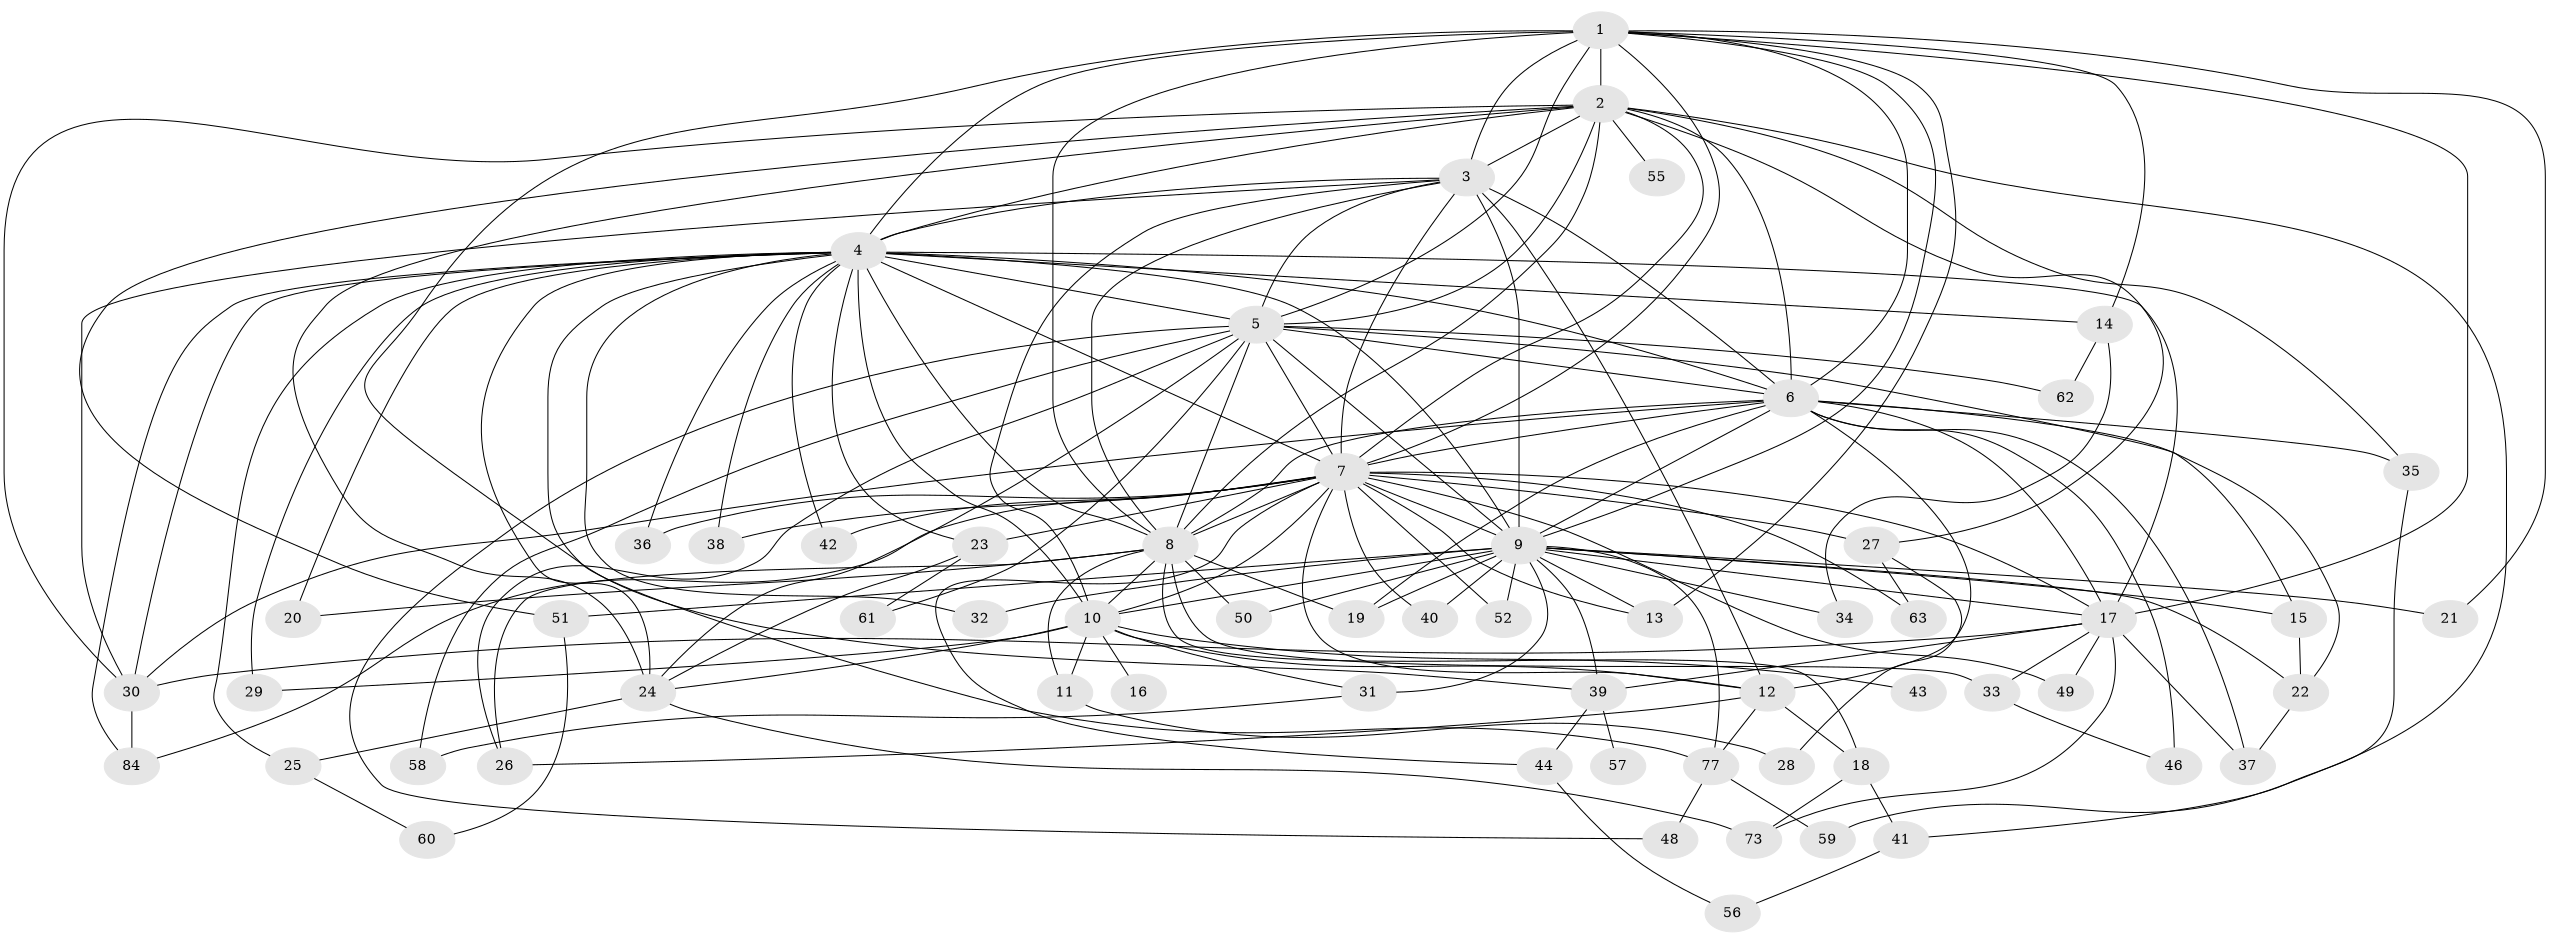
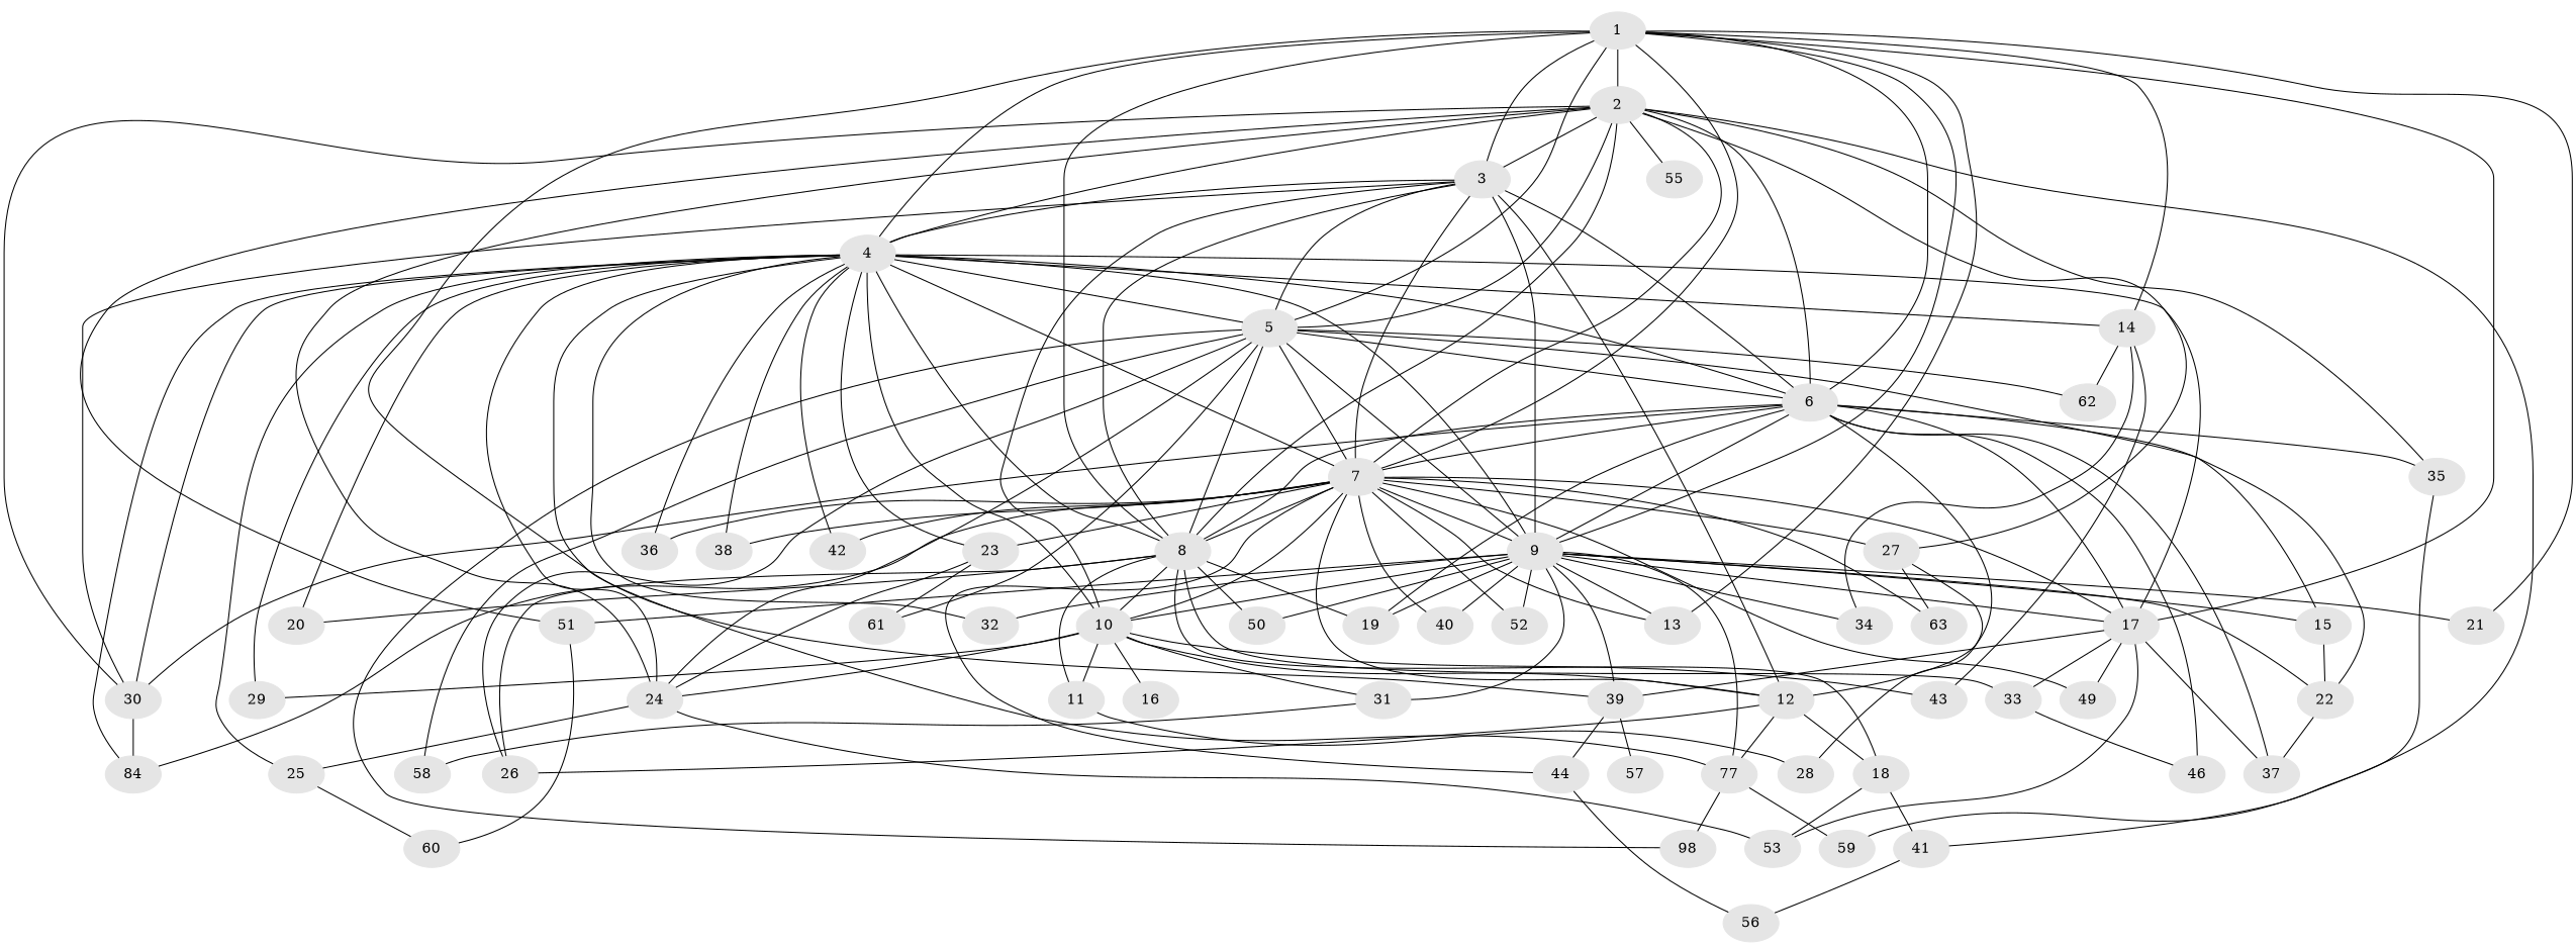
  graph {
    node [color=gray90 style=filled]
    edge [weight=1.0]
    1
    2
    3
    4
    5
    6
    7
    8
    9
    13
    14
    17
    21
    39
    24
    27
    30
    35
    51
    55
    59
    10
    12
    23
    20
    25
    29
    32
    36
    38
    42
    n32 [label=77]
    n33 [label=84]
    15
    26
-   48
+   48 [label=98]
    58
    61
    62
    19
    22
    37
    46
    40
    44
    49
    52
    63
    11
    18
    33
    50
    31
    34
    43
-   53 [label=73]
+   53
    57
    28
    41
    60
    16
    56
    1 -- 2 [weight=2.0]
    1 -- 3 [weight=3.0]
    1 -- 4 [weight=3.0]
    1 -- 5 [weight=3.0]
    1 -- 6 [weight=4.0]
    1 -- 7 [weight=2.0]
    1 -- 8 [weight=2.0]
    1 -- 9
    1 -- 13
    1 -- 14
    1 -- 17
    1 -- 21
    1 -- 39
    2 -- 3 [weight=2.0]
    2 -- 4 [weight=3.0]
    2 -- 5
    2 -- 6 [weight=3.0]
    2 -- 7 [weight=3.0]
    2 -- 8
    2 -- 24
    2 -- 27
    2 -- 30
    2 -- 35
    2 -- 51
    2 -- 55
    2 -- 59
    3 -- 4
    3 -- 5
    3 -- 6 [weight=2.0]
    3 -- 7
    3 -- 8
    3 -- 9 [weight=19.0]
    3 -- 30
    3 -- 10
    3 -- 12
    4 -- 5 [weight=2.0]
    4 -- 6 [weight=2.0]
    4 -- 7
    4 -- 8
    4 -- 9 [weight=5.0]
    4 -- 14
    4 -- 17
    4 -- 24
    4 -- 30 [weight=2.0]
    4 -- 10
    4 -- 23
    4 -- 20 [weight=2.0]
    4 -- 25
    4 -- 29
    4 -- 32
    4 -- 36
    4 -- 38
    4 -- 42
    4 -- n32
    4 -- n33
    5 -- 6 [weight=2.0]
    5 -- 7 [weight=2.0]
    5 -- 8
    5 -- 9
    5 -- 24
    5 -- 15
    5 -- 26
    5 -- 48
    5 -- 58
    5 -- 61
    5 -- 62
    6 -- 7 [weight=2.0]
    6 -- 8 [weight=3.0]
    6 -- 9 [weight=4.0]
    6 -- 17 [weight=8.0]
    6 -- 30 [weight=3.0]
    6 -- 35
    6 -- 12
    6 -- 19
    6 -- 22
    6 -- 37
    6 -- 46
    7 -- 8
    7 -- 9
    7 -- 13
    7 -- 17
    7 -- 27
    7 -- 10
    7 -- 12
    7 -- 23
    7 -- 36
    7 -- 38
    7 -- 42
    7 -- n33
    7 -- 40
    7 -- 44
    7 -- 49
    7 -- 52
    7 -- 63
    8 -- 10
    8 -- 20
    8 -- 26
    8 -- 19
    8 -- 11
    8 -- 18
    8 -- 33
    8 -- 50
    9 -- 13
    9 -- 17 [weight=2.0]
    9 -- 21
    9 -- 39 [weight=2.0]
    9 -- 51
    9 -- 10
    9 -- 32
    9 -- n32 [weight=3.0]
    9 -- 15
    9 -- 19
    9 -- 22
    9 -- 40
    9 -- 52
    9 -- 50
    9 -- 31 [weight=2.0]
    9 -- 34
    14 -- 62
    14 -- 34
+   14 -- 43
    17 -- 39
-   17 -- 30
    17 -- 37
    17 -- 49
    17 -- 33
    17 -- 53
    39 -- 44
    39 -- 57
    24 -- 25
    24 -- 53
    27 -- 63
    27 -- 28
    30 -- n33
    35 -- 41
    51 -- 60
    10 -- 24
    10 -- 12
    10 -- 29
    10 -- 11
    10 -- 31
    10 -- 43
    10 -- 16
    12 -- n32
    12 -- 26
    12 -- 18
    23 -- 24
    23 -- 61
    25 -- 60
    n32 -- 59
    n32 -- 48
    15 -- 22
    22 -- 37
    44 -- 56
    11 -- 28
    18 -- 53
    18 -- 41
    33 -- 46
    31 -- 58
    41 -- 56
  }
